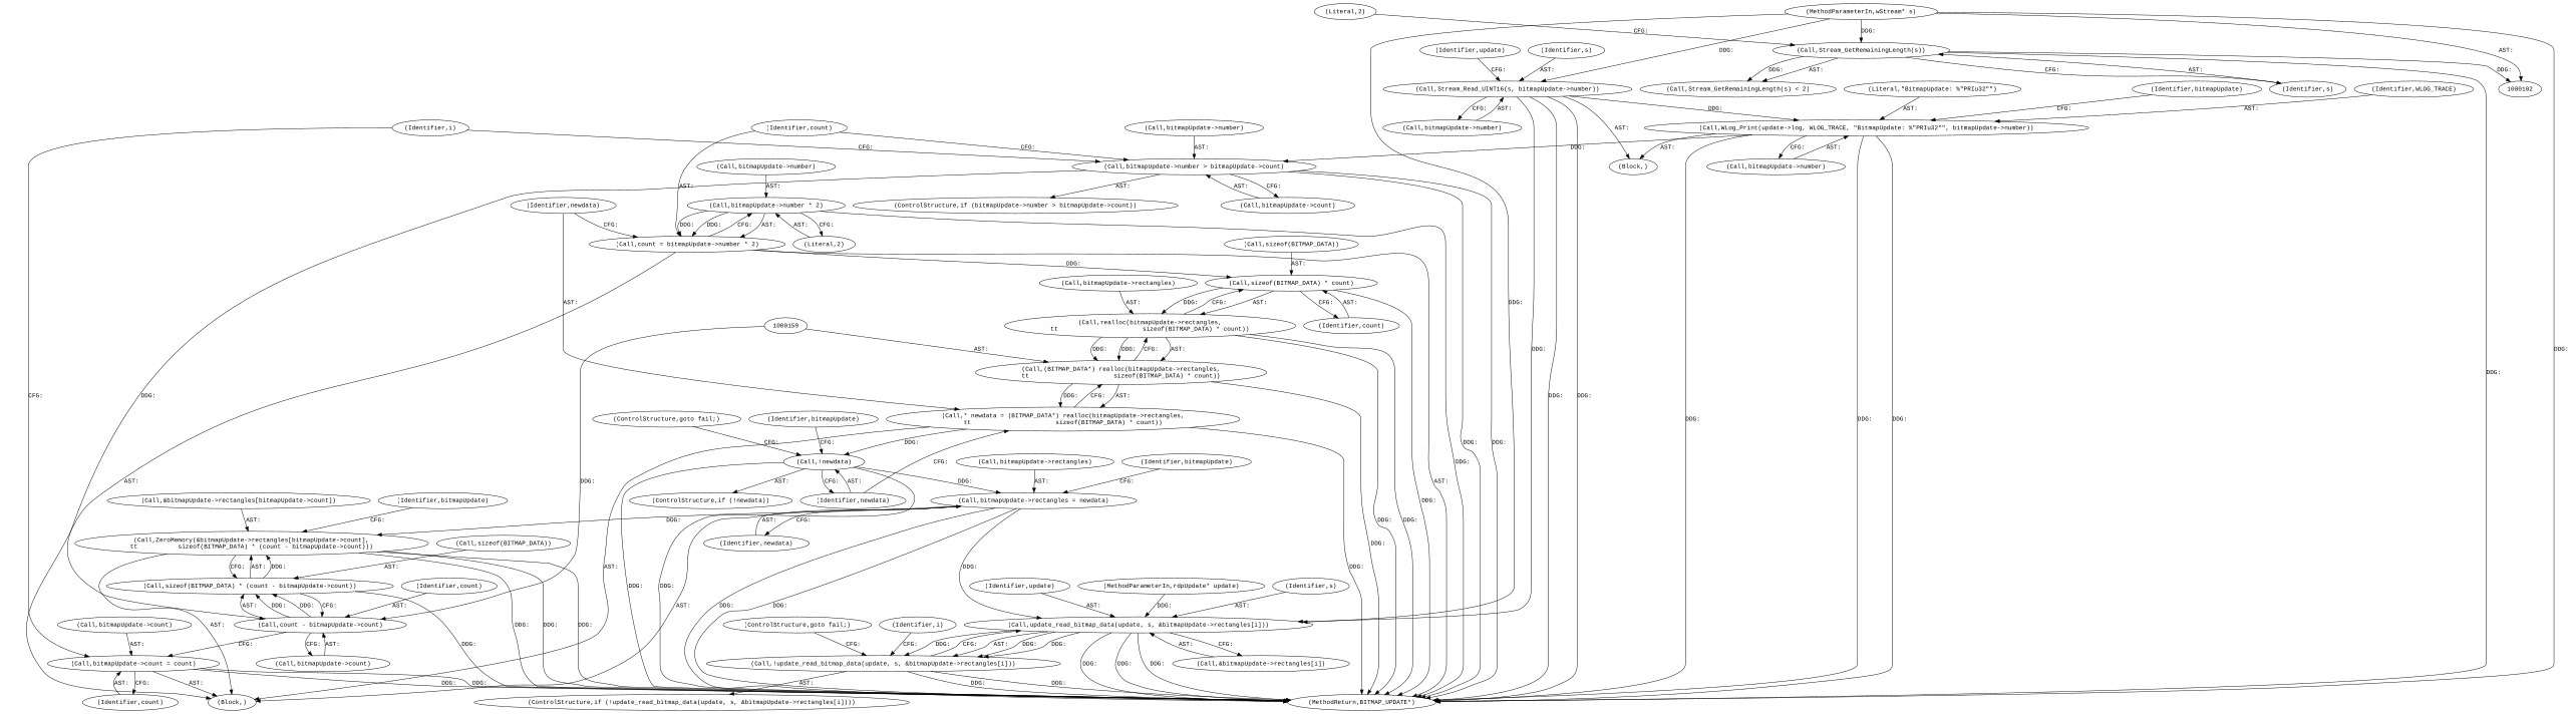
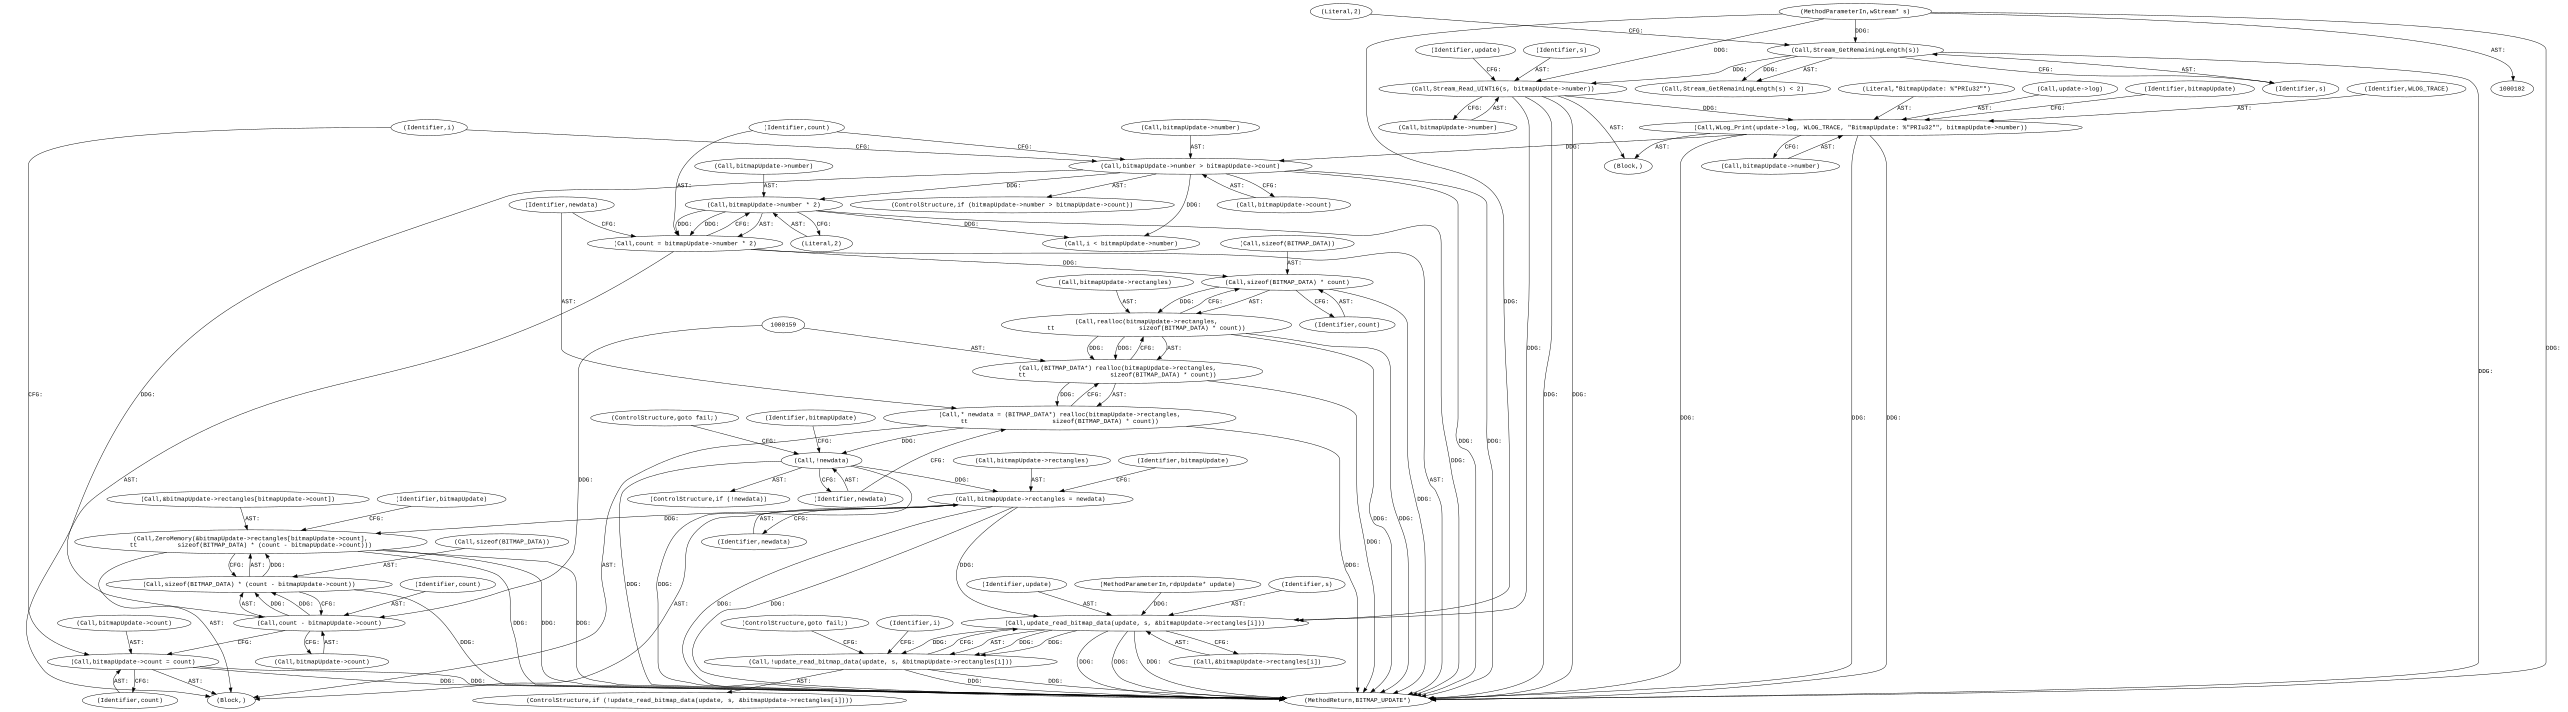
  digraph {
    fontname="Liberation Mono"
    node [fontname="Liberation Mono"]
    edge [fontname="Liberation Mono"]
    n1 [label="(Call,sizeof(BITMAP_DATA) * count)"]
    n2 [label="(Call,realloc(bitmapUpdate->rectangles,\n\t\t                       sizeof(BITMAP_DATA) * count))"]
    n3 [label="(Identifier,count)"]
    n4 [label="(MethodReturn,BITMAP_UPDATE*)"]
    n5 [label="(Call,(BITMAP_DATA*) realloc(bitmapUpdate->rectangles,\n\t\t                       sizeof(BITMAP_DATA) * count))"]
    n6 [label="(Call,count - bitmapUpdate->count)"]
    n7 [label="(Call,sizeof(BITMAP_DATA) * (count - bitmapUpdate->count))"]
    n8 [label="(Call,bitmapUpdate->count = count)"]
    n9 [label="(Call,bitmapUpdate->count)"]
    n10 [label="(Call,count = bitmapUpdate->number * 2)"]
    n11 [label="(Call,bitmapUpdate->number * 2)"]
    n12 [label="(Block,)"]
+   n13 [label="(Call,i < bitmapUpdate->number)"]
    n14 [label="(Literal,2)"]
    n15 [label="(Call,bitmapUpdate->number > bitmapUpdate->count)"]
    n16 [label="(Call,bitmapUpdate->count)"]
    n17 [label="(ControlStructure,if (bitmapUpdate->number > bitmapUpdate->count))"]
    n18 [label="(Call,WLog_Print(update->log, WLOG_TRACE, \"BitmapUpdate: %\"PRIu32\"\", bitmapUpdate->number))"]
    n19 [label="(Call,bitmapUpdate->number)"]
    n20 [label="(Block,)"]
    n21 [label="(Call,Stream_Read_UINT16(s, bitmapUpdate->number))"]
    n22 [label="(Call,update_read_bitmap_data(update, s, &bitmapUpdate->rectangles[i]))"]
    n23 [label="(Call,bitmapUpdate->number)"]
    n24 [label="(Call,!update_read_bitmap_data(update, s, &bitmapUpdate->rectangles[i]))"]
    n25 [label="(Call,&bitmapUpdate->rectangles[i])"]
    n26 [label="(Call,Stream_GetRemainingLength(s))"]
    n27 [label="(Call,Stream_GetRemainingLength(s) < 2)"]
    n28 [label="(Identifier,s)"]
    n29 [label="(MethodParameterIn,wStream* s)"]
    1000102
    n31 [label="(Call,* newdata = (BITMAP_DATA*) realloc(bitmapUpdate->rectangles,\n\t\t                       sizeof(BITMAP_DATA) * count))"]
    n32 [label="(Call,!newdata)"]
    n33 [label="(Call,bitmapUpdate->rectangles = newdata)"]
    n34 [label="(ControlStructure,if (!newdata))"]
    n35 [label="(Identifier,newdata)"]
    n36 [label="(Call,ZeroMemory(&bitmapUpdate->rectangles[bitmapUpdate->count],\n\t\t           sizeof(BITMAP_DATA) * (count - bitmapUpdate->count)))"]
    n37 [label="(Identifier,newdata)"]
    n38 [label="(ControlStructure,if (!update_read_bitmap_data(update, s, &bitmapUpdate->rectangles[i])))"]
    n39 [label="(Identifier,count)"]
    n40 [label="(Identifier,bitmapUpdate)"]
    n41 [label="(Literal,2)"]
    n42 [label="(Call,bitmapUpdate->number)"]
+   n43 [label="(Call,update->log)"]
    n44 [label="(Identifier,s)"]
    n45 [label="(ControlStructure,goto fail;)"]
    n46 [label="(Identifier,newdata)"]
    n47 [label="(Identifier,bitmapUpdate)"]
    n48 [label="(Call,bitmapUpdate->number)"]
    n49 [label="(ControlStructure,goto fail;)"]
    n50 [label="(Call,sizeof(BITMAP_DATA))"]
    n51 [label="(Identifier,count)"]
    n52 [label="(Call,bitmapUpdate->rectangles)"]
    n53 [label="(Identifier,update)"]
    n54 [label="(Call,&bitmapUpdate->rectangles[bitmapUpdate->count])"]
    n55 [label="(Identifier,WLOG_TRACE)"]
    n56 [label="(Identifier,update)"]
    n57 [label="(Identifier,s)"]
    n58 [label="(Call,sizeof(BITMAP_DATA))"]
    n59 [label="(MethodParameterIn,rdpUpdate* update)"]
    n60 [label="(Identifier,count)"]
    n61 [label="(Call,bitmapUpdate->count)"]
    n62 [label="(Identifier,i)"]
    n63 [label="(Literal,\"BitmapUpdate: %\"PRIu32\"\")"]
    n64 [label="(Identifier,bitmapUpdate)"]
    n65 [label="(Call,bitmapUpdate->rectangles)"]
    n66 [label="(Identifier,i)"]
    n67 [label="(Identifier,bitmapUpdate)"]
    1000159
    n1 -> n2 [label="AST: "]
    n1 -> n2 [label="DDG: "]
    n1 -> n3 [label="CFG: "]
    n1 -> n4 [label="DDG: "]
    n2 -> n1 [label="CFG: "]
    n2 -> n4 [label="DDG: "]
    n2 -> n4 [label="DDG: "]
    n2 -> n5 [label="AST: "]
    n2 -> n5 [label="DDG: "]
    n2 -> n5 [label="DDG: "]
    n3 -> n1 [label="AST: "]
    n5 -> n2 [label="CFG: "]
    n5 -> n4 [label="DDG: "]
    n5 -> n31 [label="AST: "]
    n5 -> n31 [label="DDG: "]
    n6 -> n7 [label="AST: "]
    n6 -> n7 [label="DDG: "]
    n6 -> n7 [label="DDG: "]
    n6 -> n8 [label="CFG: "]
    n6 -> n9 [label="CFG: "]
    n7 -> n4 [label="DDG: "]
    n7 -> n6 [label="CFG: "]
    n7 -> n36 [label="AST: "]
    n7 -> n36 [label="DDG: "]
    n8 -> n4 [label="DDG: "]
    n8 -> n4 [label="DDG: "]
    n8 -> n12 [label="AST: "]
    n8 -> n39 [label="CFG: "]
    n9 -> n6 [label="AST: "]
    n10 -> n1 [label="DDG: "]
    n10 -> n4 [label="AST: "]
    n10 -> n11 [label="CFG: "]
    n10 -> n12 [label="AST: "]
    n11 -> n4 [label="DDG: "]
    n11 -> n10 [label="AST: "]
    n11 -> n10 [label="DDG: "]
    n11 -> n10 [label="DDG: "]
+   n11 -> n13 [label="DDG: "]
    n11 -> n14 [label="CFG: "]
    n14 -> n11 [label="AST: "]
    n15 -> n4 [label="DDG: "]
    n15 -> n4 [label="DDG: "]
    n15 -> n6 [label="DDG: "]
+   n15 -> n11 [label="DDG: "]
+   n15 -> n13 [label="DDG: "]
    n15 -> n16 [label="CFG: "]
    n15 -> n17 [label="AST: "]
    n16 -> n15 [label="AST: "]
    n18 -> n4 [label="DDG: "]
    n18 -> n4 [label="DDG: "]
    n18 -> n4 [label="DDG: "]
    n18 -> n15 [label="DDG: "]
    n18 -> n19 [label="CFG: "]
    n18 -> n20 [label="AST: "]
    n19 -> n18 [label="AST: "]
    n21 -> n4 [label="DDG: "]
    n21 -> n4 [label="DDG: "]
    n21 -> n18 [label="DDG: "]
    n21 -> n20 [label="AST: "]
    n21 -> n22 [label="DDG: "]
    n21 -> n23 [label="CFG: "]
    n22 -> n4 [label="DDG: "]
    n22 -> n4 [label="DDG: "]
    n22 -> n4 [label="DDG: "]
    n22 -> n24 [label="AST: "]
    n22 -> n24 [label="DDG: "]
    n22 -> n24 [label="DDG: "]
    n22 -> n24 [label="DDG: "]
    n22 -> n25 [label="CFG: "]
    n23 -> n21 [label="AST: "]
    n24 -> n4 [label="DDG: "]
    n24 -> n4 [label="DDG: "]
    n24 -> n22 [label="CFG: "]
    n24 -> n38 [label="AST: "]
    n25 -> n22 [label="AST: "]
    n26 -> n4 [label="DDG: "]
-   n26 -> 1000102 [label="DDG: "]
+   n26 -> n21 [label="DDG: "]
    n26 -> n27 [label="AST: "]
    n26 -> n27 [label="DDG: "]
    n26 -> n28 [label="CFG: "]
    n28 -> n26 [label="AST: "]
    n29 -> n4 [label="DDG: "]
    n29 -> n21 [label="DDG: "]
    n29 -> n22 [label="DDG: "]
    n29 -> n26 [label="DDG: "]
    n29 -> 1000102 [label="AST: "]
    n31 -> n4 [label="DDG: "]
    n31 -> n5 [label="CFG: "]
    n31 -> n12 [label="AST: "]
    n31 -> n32 [label="DDG: "]
    n32 -> n4 [label="DDG: "]
    n32 -> n4 [label="DDG: "]
    n32 -> n33 [label="DDG: "]
    n32 -> n34 [label="AST: "]
    n32 -> n35 [label="CFG: "]
    n33 -> n4 [label="DDG: "]
    n33 -> n4 [label="DDG: "]
    n33 -> n12 [label="AST: "]
    n33 -> n22 [label="DDG: "]
    n33 -> n36 [label="DDG: "]
    n33 -> n37 [label="CFG: "]
    n35 -> n31 [label="CFG: "]
    n35 -> n32 [label="AST: "]
    n36 -> n4 [label="DDG: "]
    n36 -> n4 [label="DDG: "]
    n36 -> n4 [label="DDG: "]
    n36 -> n7 [label="CFG: "]
    n36 -> n12 [label="AST: "]
    n37 -> n33 [label="AST: "]
    n39 -> n8 [label="AST: "]
    n40 -> n36 [label="CFG: "]
    n41 -> n26 [label="CFG: "]
    n42 -> n11 [label="AST: "]
+   n43 -> n18 [label="AST: "]
    n44 -> n22 [label="AST: "]
    n45 -> n24 [label="CFG: "]
    n46 -> n10 [label="CFG: "]
    n46 -> n31 [label="AST: "]
    n47 -> n18 [label="CFG: "]
    n48 -> n15 [label="AST: "]
    n49 -> n32 [label="CFG: "]
    n50 -> n1 [label="AST: "]
    n51 -> n6 [label="AST: "]
    n52 -> n2 [label="AST: "]
    n53 -> n22 [label="AST: "]
    n54 -> n36 [label="AST: "]
    n55 -> n18 [label="AST: "]
    n56 -> n21 [label="CFG: "]
    n57 -> n21 [label="AST: "]
    n58 -> n7 [label="AST: "]
    n59 -> n22 [label="DDG: "]
    n60 -> n10 [label="AST: "]
    n60 -> n15 [label="CFG: "]
    n61 -> n8 [label="AST: "]
    n62 -> n8 [label="CFG: "]
    n62 -> n15 [label="CFG: "]
    n63 -> n18 [label="AST: "]
    n64 -> n32 [label="CFG: "]
    n65 -> n33 [label="AST: "]
    n66 -> n24 [label="CFG: "]
    n67 -> n33 [label="CFG: "]
    1000159 -> n5 [label="AST: "]
    1000159 -> n6 [label="DDG: "]
  }
